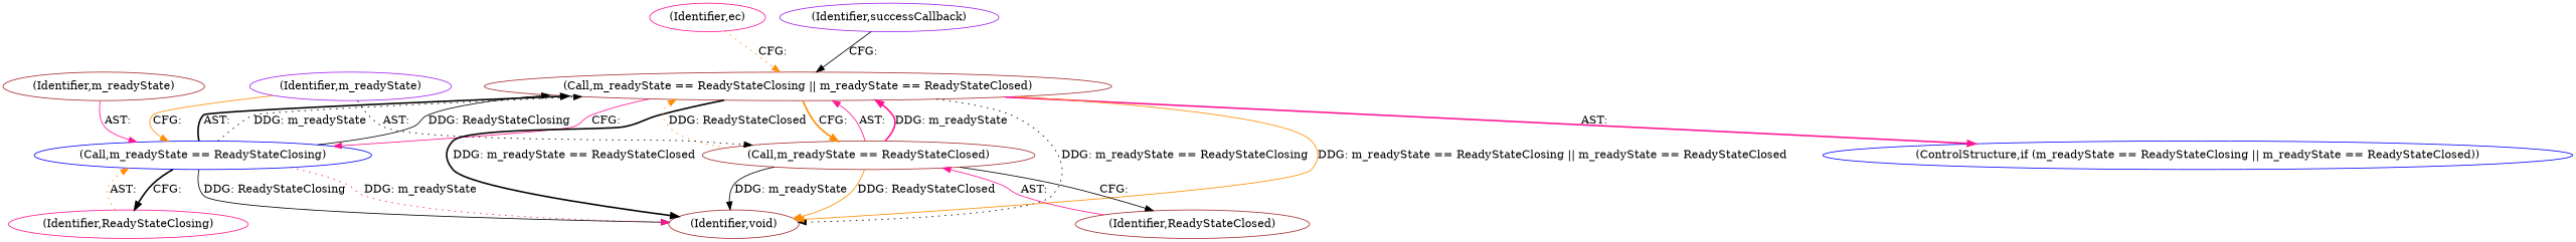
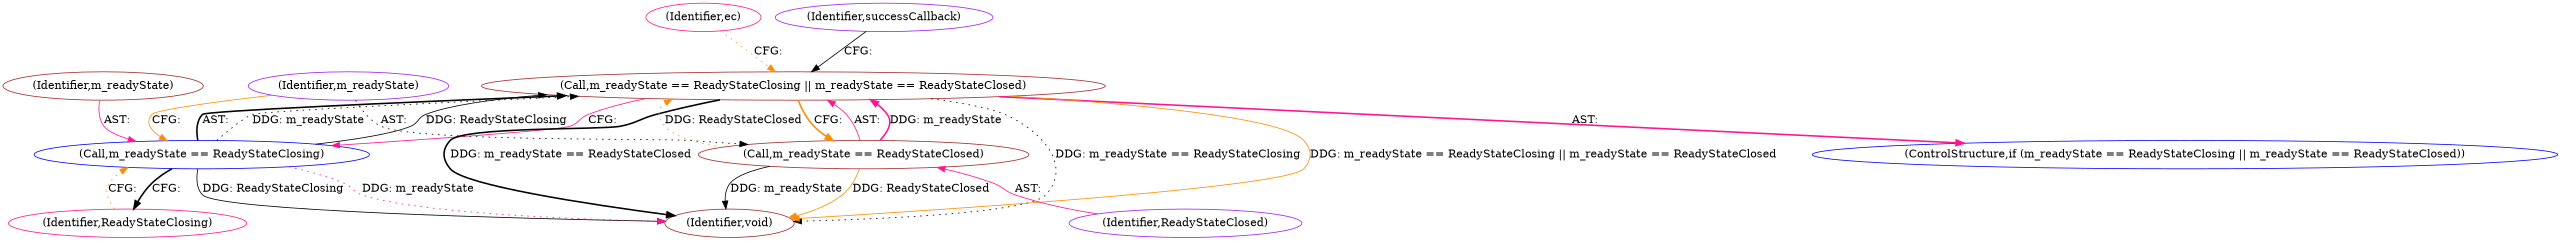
  digraph {
    node [color=brown]
    edge [color=black style=solid]
    n1 [label="(Call,m_readyState == ReadyStateClosing || m_readyState == ReadyStateClosed)"]
    n2 [color=blue label="(Call,m_readyState == ReadyStateClosing)"]
    n3 [label="(Call,m_readyState == ReadyStateClosed)"]
    n4 [color=blue label="(ControlStructure,if (m_readyState == ReadyStateClosing || m_readyState == ReadyStateClosed))"]
    n5 [label="(Identifier,void)"]
    n6 [color=deeppink label="(Identifier,ReadyStateClosing)"]
-   n7 [label="(Identifier,ReadyStateClosed)"]
+   n7 [color=purple label="(Identifier,ReadyStateClosed)"]
    n8 [color=deeppink label="(Identifier,ec)"]
    n9 [label="(Identifier,m_readyState)"]
    n10 [color=purple label="(Identifier,m_readyState)"]
    n11 [color=purple label="(Identifier,successCallback)"]
    n1 -> n2 [color=deeppink label="CFG: "]
    n1 -> n3 [color=darkorange label="CFG: " style=bold]
    n1 -> n4 [color=deeppink label="AST: " style=bold]
    n1 -> n5 [label="DDG: m_readyState == ReadyStateClosing" style=dotted]
    n1 -> n5 [color=darkorange label="DDG: m_readyState == ReadyStateClosing || m_readyState == ReadyStateClosed"]
    n1 -> n5 [label="DDG: m_readyState == ReadyStateClosed" style=bold]
    n2 -> n1 [label="AST: " style=bold]
    n2 -> n1 [label="DDG: m_readyState" style=dotted]
    n2 -> n1 [label="DDG: ReadyStateClosing"]
    n2 -> n5 [label="DDG: ReadyStateClosing"]
    n2 -> n5 [color=deeppink label="DDG: m_readyState" style=dotted]
    n2 -> n6 [label="CFG: " style=bold]
    n3 -> n1 [color=deeppink label="AST: "]
    n3 -> n1 [color=deeppink label="DDG: m_readyState" style=bold]
    n3 -> n1 [color=darkorange label="DDG: ReadyStateClosed" style=dotted]
    n3 -> n5 [label="DDG: m_readyState"]
    n3 -> n5 [color=darkorange label="DDG: ReadyStateClosed"]
-   n3 -> n7 [label="CFG: "]
-   n6 -> n2 [color=darkorange label="AST: " style=dotted]
+   n6 -> n2 [color=darkorange label="CFG: " style=dotted]
    n7 -> n3 [color=deeppink label="AST: "]
    n8 -> n1 [color=darkorange label="CFG: " style=dotted]
    n9 -> n2 [color=deeppink label="AST: "]
    n10 -> n2 [color=darkorange label="CFG: "]
    n10 -> n3 [label="AST: " style=dotted]
    n11 -> n1 [label="CFG: "]
  }
